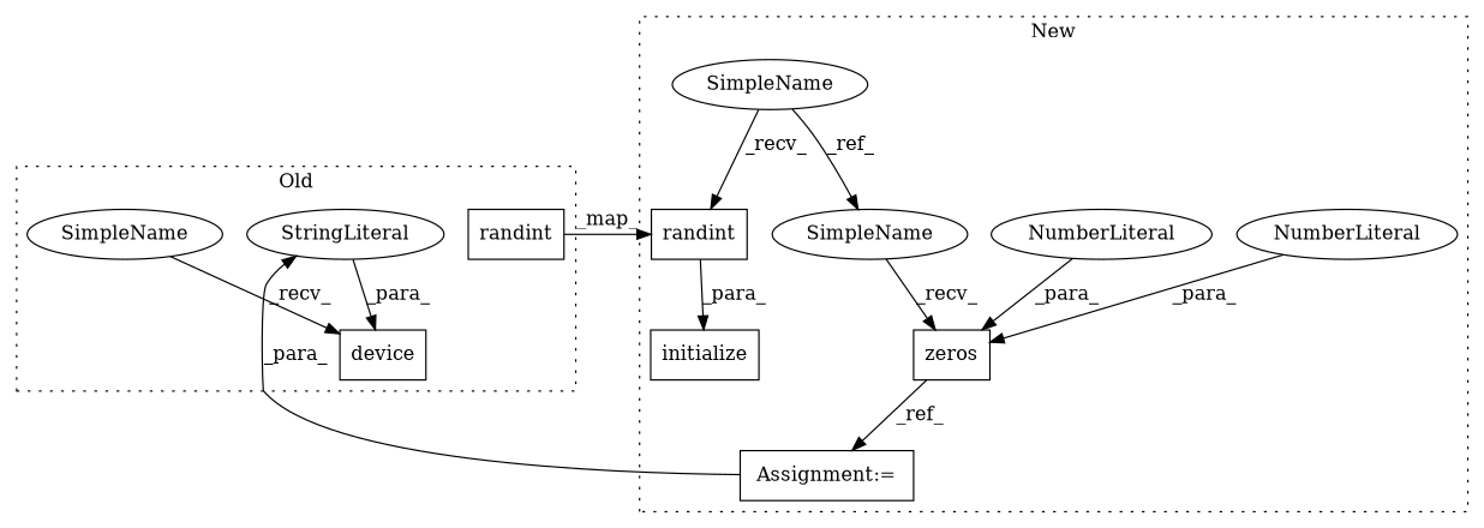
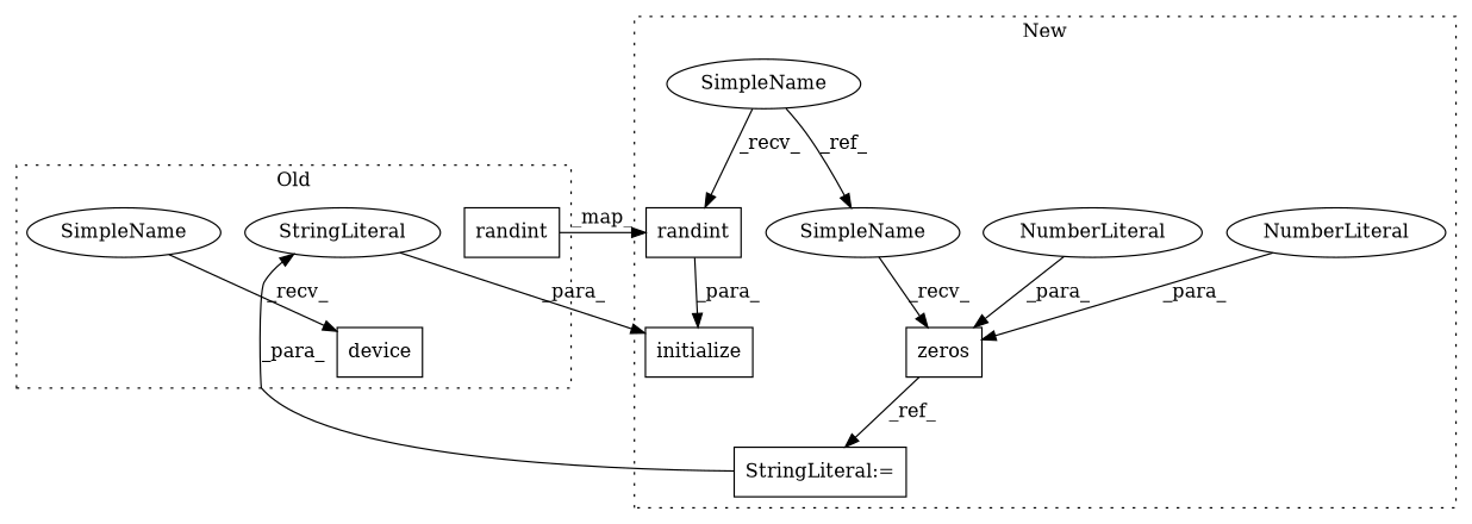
  digraph {
    fontname="DejaVu Serif"
    node [a=32 fontname="DejaVu Serif" l=5 shape=box]
    edge [fontname="DejaVu Serif"]
    n1 [l="7,1" label=device s="1306,1318"]
    n2 [a=45 label=StringLiteral s=1313 shape=ellipse]
    n3 [l="8,2" label=randint s="1375,1427"]
    n4 [a=42 label=SimpleName s=1300 shape=ellipse]
    n5 [l="6,1" label=zeros s="1206,1215"]
    n6 [a=34 l=1 label=NumberLiteral s=1212 shape=ellipse]
-   n7 [a=7 l=1 label="Assignment:=" s=1199]
+   n7 [a=7 l=1 label="StringLiteral:=" s=1199]
    n8 [a=34 l=1 label=NumberLiteral s=1214 shape=ellipse]
    n9 [l="11,1" label=initialize s="1427,1510"]
    n10 [a=42 label=SimpleName s=1050 shape=ellipse]
    n11 [l="8,2" label=randint s="1456,1508"]
    n12 [a=42 label=SimpleName s=1200 shape=ellipse]
    subgraph cluster_1 {
      label=Old
      style=dotted
      n1
      n2
      n3
      n4
    }
    subgraph cluster_2 {
      label=New
      style=dotted
      n5
      n6
      n7
      n8
      n9
      n10
      n11
      n12
    }
-   n2 -> n1 [label=_para_]
+   n2 -> n9 [label=_para_]
    n3 -> n11 [label=_map_]
    n4 -> n1 [label=_recv_]
    n5 -> n7 [label=_ref_]
    n6 -> n5 [label=_para_]
    n7 -> n2 [label=_para_]
    n8 -> n5 [label=_para_]
    n10 -> n11 [label=_recv_]
    n10 -> n12 [label=_ref_]
    n11 -> n9 [label=_para_]
    n12 -> n5 [label=_recv_]
  }
